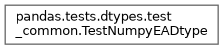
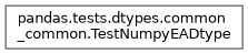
  digraph {
    rankdir=LR
-   n1 [color=grey40 fillcolor=white fontname=Helvetica fontsize=10 height=0.2 label="pandas.tests.dtypes.test\l_common.TestNumpyEADtype" shape=box style=filled width=0.4]
+   n1 [color=grey40 fillcolor=white fontname=Helvetica fontsize=10 height=0.2 label="pandas.tests.dtypes.common\l_common.TestNumpyEADtype" shape=box style=filled width=0.4]
  }
